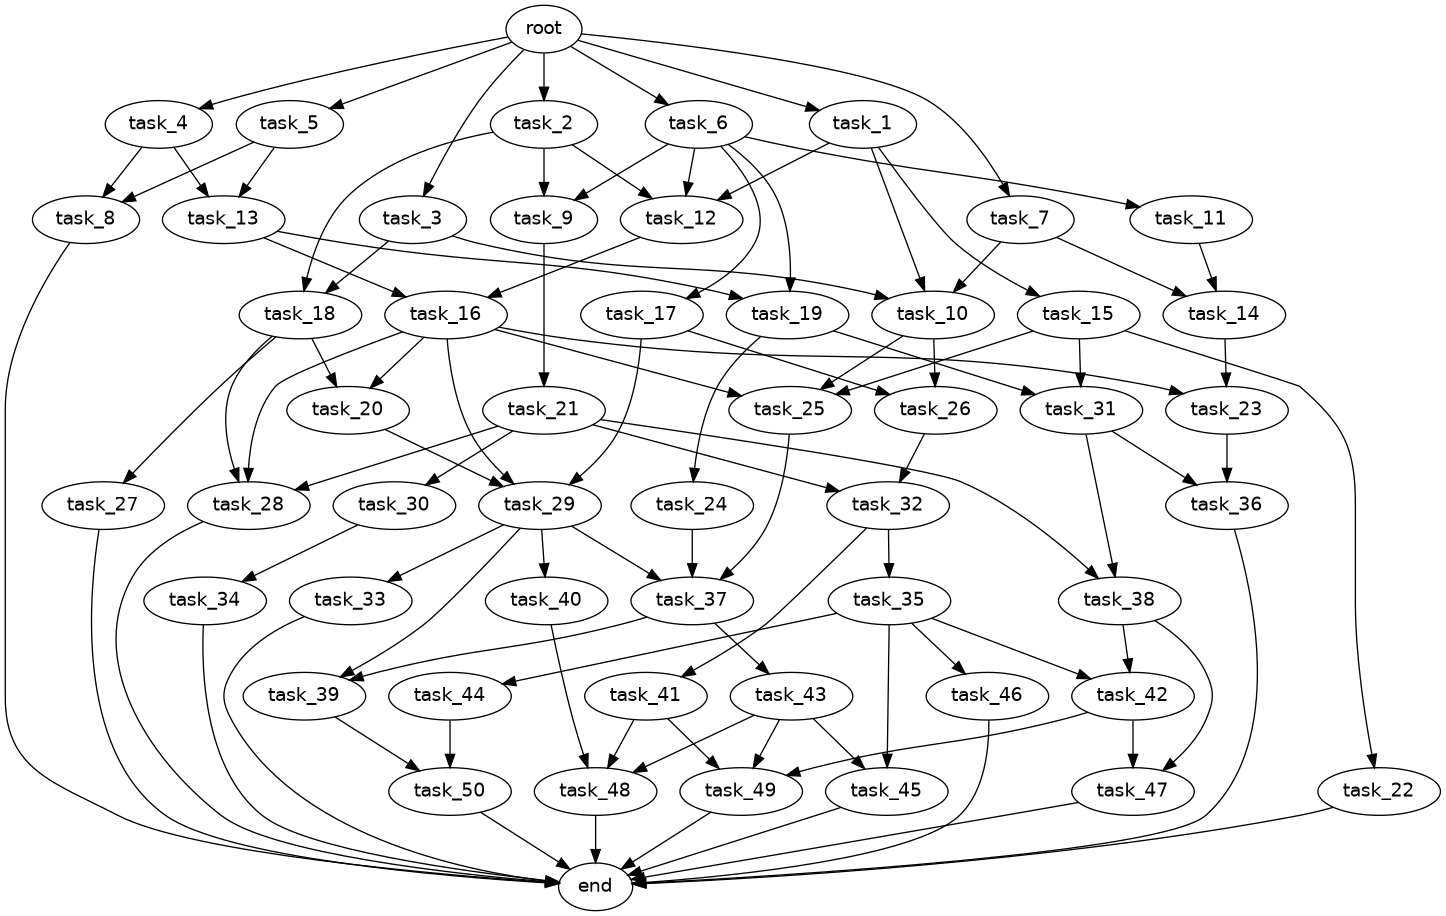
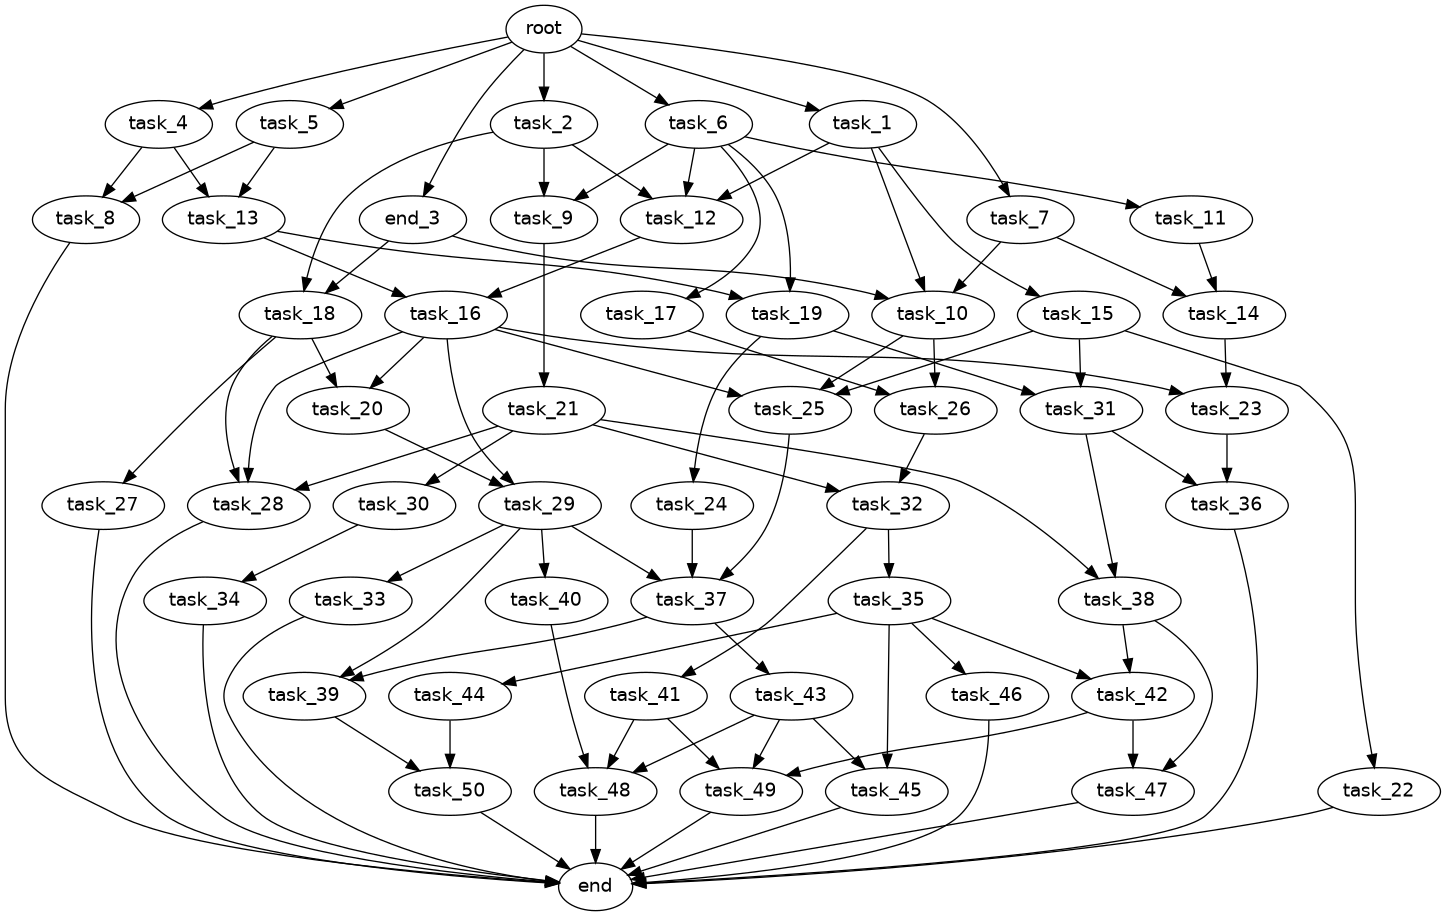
  digraph {
    fontname="DejaVu Sans"
    node [fontname="DejaVu Sans"]
    edge [fontname="DejaVu Sans"]
    root
    task_1
    task_2
-   task_3
+   task_3 [label=end_3]
    task_4
    task_5
    task_6
    task_7
    task_10
    task_12
    task_15
    task_9
    task_18
    task_8
    task_13
    task_11
    task_17
    task_19
    task_14
    task_25
    task_26
    task_16
    task_22
    task_31
    task_21
    task_20
    task_28
    task_27
    end
    task_29
    task_24
    task_23
    task_30
    task_32
    task_38
    task_37
    task_36
    task_33
    task_39
    task_40
    task_34
    task_35
    task_41
    task_42
    task_47
    task_43
    task_50
    task_48
    task_44
    task_45
    task_46
    task_49
    root -> task_1
    root -> task_2
    root -> task_3
    root -> task_4
    root -> task_5
    root -> task_6
    root -> task_7
    task_1 -> task_10
    task_1 -> task_12
    task_1 -> task_15
    task_2 -> task_12
    task_2 -> task_9
    task_2 -> task_18
    task_3 -> task_10
    task_3 -> task_18
    task_4 -> task_8
    task_4 -> task_13
    task_5 -> task_8
    task_5 -> task_13
    task_6 -> task_12
    task_6 -> task_9
    task_6 -> task_11
    task_6 -> task_17
    task_6 -> task_19
    task_7 -> task_10
    task_7 -> task_14
    task_10 -> task_25
    task_10 -> task_26
    task_12 -> task_16
    task_15 -> task_25
    task_15 -> task_22
    task_15 -> task_31
    task_9 -> task_21
    task_18 -> task_20
    task_18 -> task_28
    task_18 -> task_27
    task_8 -> end
    task_13 -> task_19
    task_13 -> task_16
    task_11 -> task_14
    task_17 -> task_26
-   task_17 -> task_29
    task_19 -> task_31
    task_19 -> task_24
    task_14 -> task_23
    task_25 -> task_37
    task_26 -> task_32
    task_16 -> task_25
    task_16 -> task_20
    task_16 -> task_28
    task_16 -> task_29
    task_16 -> task_23
    task_22 -> end
    task_31 -> task_38
    task_31 -> task_36
    task_21 -> task_28
    task_21 -> task_30
    task_21 -> task_32
    task_21 -> task_38
    task_20 -> task_29
    task_28 -> end
    task_27 -> end
    task_29 -> task_37
    task_29 -> task_33
    task_29 -> task_39
    task_29 -> task_40
    task_24 -> task_37
    task_23 -> task_36
    task_30 -> task_34
    task_32 -> task_35
    task_32 -> task_41
    task_38 -> task_42
    task_38 -> task_47
    task_37 -> task_39
    task_37 -> task_43
    task_36 -> end
    task_33 -> end
    task_39 -> task_50
    task_40 -> task_48
    task_34 -> end
    task_35 -> task_42
    task_35 -> task_44
    task_35 -> task_45
    task_35 -> task_46
    task_41 -> task_48
    task_41 -> task_49
    task_42 -> task_47
    task_42 -> task_49
    task_47 -> end
    task_43 -> task_48
    task_43 -> task_45
    task_43 -> task_49
    task_50 -> end
    task_48 -> end
    task_44 -> task_50
    task_45 -> end
    task_46 -> end
    task_49 -> end
  }
